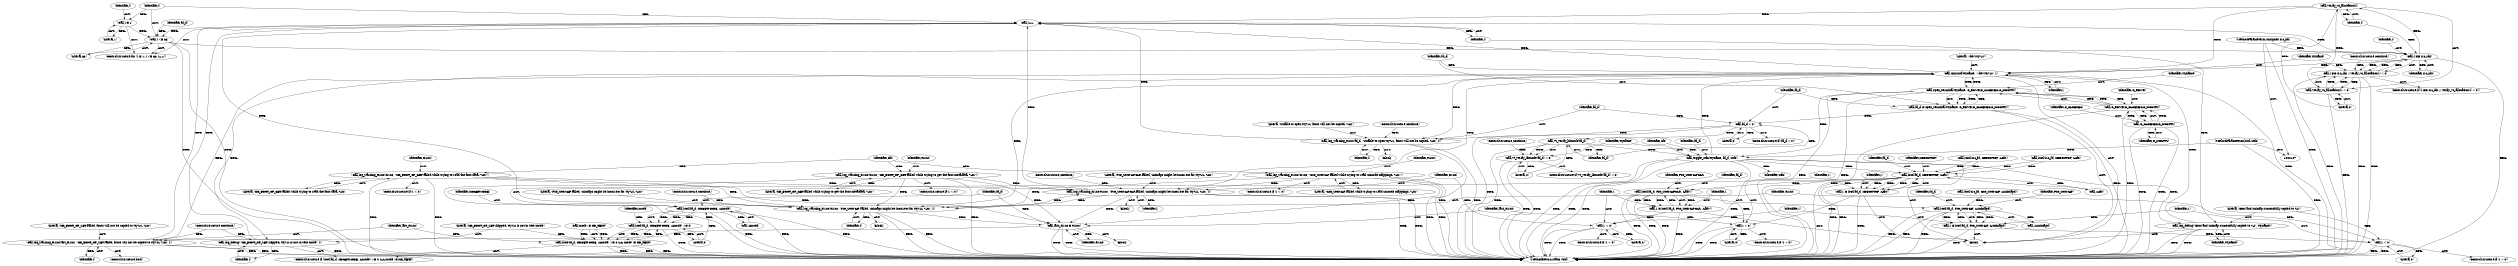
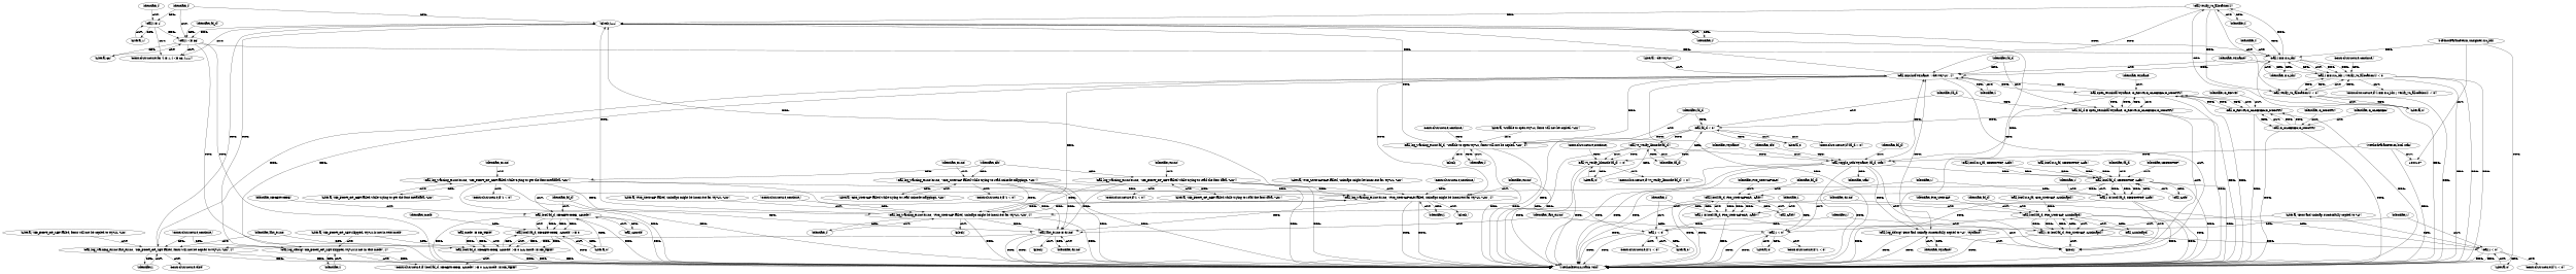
  digraph {
    n1 [label="(Call,verify_vc_allocation(i))"]
-   n2 [label="(Call,i++)"]
+   n2 [label="(Block,i++)"]
    n3 [label="(Call,xsprintf(ttyname, \"/dev/tty%u\", i))"]
    n4 [label="(Call,verify_vc_allocation(i) < 0)"]
    n5 [label="(Identifier,i)"]
    n6 [label="(Call,i <= 63)"]
    n7 [label="(ControlStructure,for (i = 1; i <= 63; i++))"]
    n8 [label="(Identifier,i)"]
    n9 [label="(MethodReturn,static void)"]
    n10 [label="(Call,open_terminal(ttyname, O_RDWR|O_CLOEXEC|O_NOCTTY))"]
    n11 [label="(Call,log_warning_errno(fd_d, \"Unable to open tty%u, fonts will not be copied: %m\", i))"]
    n12 [label="(Call,log_warning_errno(last_errno, \"KD_FONT_OP_SET failed, fonts will not be copied to tty%u: %m\", i))"]
    n13 [label="(Call,log_warning_errno(errno, \"PIO_UNIMAPCLR failed, unimaps might be incorrect for tty%u: %m\", i))"]
    n14 [label="(Call,log_warning_errno(errno, \"PIO_UNIMAP failed, unimaps might be incorrect for tty%u: %m\", i))"]
    n15 [label="(Call,log_debug(\"KD_FONT_OP_SET skipped: tty%u is not in text mode\", i))"]
    n16 [label="(Identifier,i)"]
    n17 [label="(Block,)"]
    n18 [label="(Call,i == src_idx || verify_vc_allocation(i) < 0)"]
    n19 [label="(Literal,0)"]
    n20 [label="(Call,i == src_idx)"]
    n21 [label="(Identifier,src_idx)"]
    n22 [label="(ControlStructure,if (i == src_idx || verify_vc_allocation(i) < 0))"]
    n23 [label="(Literal,63)"]
    n24 [label="(Call,i = 1)"]
    n25 [label="(Literal,1)"]
    n26 [label="(Call,log_debug(\"Font and unimap successfully copied to %s\", ttyname))"]
    n27 [label="(Call,O_RDWR|O_CLOEXEC|O_NOCTTY)"]
    n28 [label="(Call,toggle_utf8(ttyname, fd_d, utf8))"]
    n29 [label="(Call,fd_d = open_terminal(ttyname, O_RDWR|O_CLOEXEC|O_NOCTTY))"]
    n30 [label="(Block,)"]
    n31 [label="(Identifier,i)"]
-   n32 [label="(ControlStructure,bool)"]
+   n32 [label="(ControlStructure,else)"]
    n33 [label="(Identifier,i)"]
    n34 [label="(Call,last_errno = errno)"]
    n35 [label="(Block,)"]
    n36 [label="(Identifier,i)"]
    n37 [label="(Block,)"]
    n38 [label="(Identifier,i)"]
    n39 [label="(ControlStructure,if (ioctl(fd_d, KDGETMODE, &mode) >= 0 && mode != KD_TEXT))"]
    n40 [label="(Identifier,i)"]
    n41 [label="(Call,O_CLOEXEC|O_NOCTTY)"]
    n42 [label="(Call,ioctl(fd_d, KDFONTOP, &cfo))"]
    n43 [label="(Identifier,utf8)"]
    n44 [label="(Call,fd_d < 0)"]
    n45 [label="(Identifier,O_NOCTTY)"]
    n46 [label="(Identifier,ttyname)"]
    n47 [label="(Call,r = ioctl(fd_d, KDFONTOP, &cfo))"]
    n48 [label="(Call,ioctl(fd_d, KDGETMODE, &mode))"]
    n49 [label="(Call,ioctl(fd_d, PIO_UNIMAPCLR, &adv))"]
    n50 [label="(Call,&cfo)"]
    n51 [label="(Call,vt_verify_kbmode(fd_d))"]
    n52 [label="(Call,vt_verify_kbmode(fd_d) < 0)"]
    n53 [label="(Identifier,fd_d)"]
    n54 [label="(Literal,0)"]
    n55 [label="(ControlStructure,if (vt_verify_kbmode(fd_d) < 0))"]
    n56 [label="(ControlStructure,if (fd_d < 0))"]
    n57 [label="(Literal,0)"]
    n58 [label="(MethodParameterIn,bool utf8)"]
    1000107
    n60 [label="(Block,)"]
    n61 [label="(Identifier,errno)"]
    n62 [label="(Call,log_warning_errno(errno, \"KD_FONT_OP_GET failed while trying to read the font data: %m\"))"]
    n63 [label="(ControlStructure,if (r < 0))"]
    n64 [label="(Literal,\"KD_FONT_OP_GET failed while trying to read the font data: %m\")"]
    n65 [label="(Call,log_warning_errno(errno, \"KD_FONT_OP_GET failed while trying to get the font metadata: %m\"))"]
    n66 [label="(Literal,\"KD_FONT_OP_GET failed while trying to get the font metadata: %m\")"]
    n67 [label="(ControlStructure,if (r < 0))"]
    n68 [label="(Call,log_warning_errno(errno, \"GIO_UNIMAP failed while trying to read unicode mappings: %m\"))"]
    n69 [label="(Literal,\"GIO_UNIMAP failed while trying to read unicode mappings: %m\")"]
    n70 [label="(ControlStructure,if (r < 0))"]
    n71 [label="(MethodParameterIn,unsigned src_idx)"]
    n72 [label="(Call,r < 0)"]
    n73 [label="(Call,ioctl(fd_d, KDGETMODE, &mode) >= 0)"]
    n74 [label="(Call,&mode)"]
    n75 [label="(Call,r = ioctl(fd_d, PIO_UNIMAPCLR, &adv))"]
    n76 [label="(Call,ioctl(fd_d, PIO_UNIMAP, &unimapd))"]
+   n77 [label="(Call,&adv)"]
    n78 [label="(Literal,0)"]
    n79 [label="(ControlStructure,if (r < 0))"]
    n80 [label="(Call,ioctl(fd_d, KDGETMODE, &mode) >= 0 && mode != KD_TEXT)"]
    n81 [label="(Literal,0)"]
    n82 [label="(Call,mode != KD_TEXT)"]
    n83 [label="(Call,r < 0)"]
    n84 [label="(Call,r = ioctl(fd_d, PIO_UNIMAP, &unimapd))"]
    n85 [label="(Call,&unimapd)"]
    n86 [label="(Literal,0)"]
    n87 [label="(ControlStructure,if (r < 0))"]
    n88 [label="(Call,r < 0)"]
    n89 [label="(ControlStructure,if (r < 0))"]
    n90 [label="(Literal,0)"]
    n91 [label="(Identifier,errno)"]
    n92 [label="(Identifier,fd_d)"]
    n93 [label="(Identifier,ttyname)"]
    n94 [label="(Call,ioctl(src_fd, GIO_UNIMAP, &unimapd))"]
    n95 [label="(Identifier,r)"]
    n96 [label="(Identifier,i)"]
    n97 [label="(Identifier,fd_d)"]
    n98 [label="(Identifier,KDGETMODE)"]
    n99 [label="(Literal,\"Unable to open tty%u, fonts will not be copied: %m\")"]
    n100 [label="(ControlStructure,continue;)"]
    n101 [label="(ControlStructure,continue;)"]
    n102 [label="(Identifier,KDFONTOP)"]
    n103 [label="(Identifier,r)"]
    n104 [label="(Identifier,ttyname)"]
    n105 [label="(Identifier,errno)"]
    n106 [label="(Identifier,r)"]
    n107 [label="(Call,ioctl(src_fd, KDFONTOP, &cfo))"]
    n108 [label="(Identifier,errno)"]
    n109 [label="(Identifier,errno)"]
    n110 [label="(Identifier,PIO_UNIMAP)"]
    n111 [label="(Identifier,i)"]
    n112 [label="(Identifier,fd_d)"]
    n113 [label="(Identifier,i)"]
    n114 [label="(ControlStructure,continue;)"]
    n115 [label="(ControlStructure,continue;)"]
    n116 [label="(Identifier,mode)"]
    n117 [label="(Identifier,ttyname)"]
    n118 [label="(Identifier,fd_d)"]
    n119 [label="(Identifier,fd_d)"]
    n120 [label="(Literal,\"KD_FONT_OP_SET failed, fonts will not be copied to tty%u: %m\")"]
    n121 [label="(Identifier,fd_d)"]
    n122 [label="(Literal,\"KD_FONT_OP_SET skipped: tty%u is not in text mode\")"]
    n123 [label="(Identifier,cfo)"]
    n124 [label="(Identifier,fd_d)"]
    n125 [label="(Literal,\"PIO_UNIMAPCLR failed, unimaps might be incorrect for tty%u: %m\")"]
    n126 [label="(Literal,\"PIO_UNIMAP failed, unimaps might be incorrect for tty%u: %m\")"]
    n127 [label="(Call,ioctl(src_fd, KDFONTOP, &cfo))"]
    n128 [label="(Identifier,cfo)"]
    n129 [label="(Identifier,last_errno)"]
    n130 [label="(ControlStructure,continue;)"]
    n131 [label="(Identifier,errno)"]
    n132 [label="(Identifier,fd_d)"]
    n133 [label="(Identifier,r)"]
    n134 [label="(Identifier,fd_d)"]
    n135 [label="(Identifier,O_CLOEXEC)"]
    n136 [label="(Literal,\"/dev/tty%u\")"]
    n137 [label="(ControlStructure,continue;)"]
    n138 [label="(Identifier,O_RDWR)"]
    n139 [label="(Literal,\"Font and unimap successfully copied to %s\")"]
    n140 [label="(Identifier,r)"]
    n141 [label="(Identifier,last_errno)"]
    n142 [label="(Identifier,r)"]
    n143 [label="(Identifier,PIO_UNIMAPCLR)"]
    n1 -> n2 [label="DDG: "]
    n1 -> n3 [label="DDG: "]
    n1 -> n4 [label="AST: "]
    n1 -> n4 [label="DDG: "]
    n1 -> n5 [label="CFG: "]
    n2 -> n6 [label="DDG: "]
    n2 -> n7 [label="AST: "]
    n2 -> n8 [label="CFG: "]
    n3 -> n2 [label="DDG: "]
    n3 -> n9 [label="DDG: "]
    n3 -> n10 [label="DDG: "]
    n3 -> n11 [label="DDG: "]
    n3 -> n12 [label="DDG: "]
    n3 -> n13 [label="DDG: "]
    n3 -> n14 [label="DDG: "]
    n3 -> n15 [label="DDG: "]
    n3 -> n16 [label="CFG: "]
    n3 -> n17 [label="AST: "]
    n4 -> n9 [label="DDG: "]
    n4 -> n18 [label="AST: "]
    n4 -> n18 [label="DDG: "]
    n4 -> n18 [label="DDG: "]
    n4 -> n19 [label="CFG: "]
    n5 -> n1 [label="AST: "]
    n5 -> n20 [label="CFG: "]
    n6 -> n7 [label="AST: "]
    n6 -> n9 [label="DDG: "]
    n6 -> n9 [label="DDG: "]
    n6 -> n20 [label="DDG: "]
    n6 -> n23 [label="CFG: "]
    n8 -> n2 [label="AST: "]
    n8 -> n26 [label="CFG: "]
    n10 -> n3 [label="DDG: "]
    n10 -> n9 [label="DDG: "]
    n10 -> n9 [label="DDG: "]
    n10 -> n27 [label="CFG: "]
    n10 -> n28 [label="DDG: "]
    n10 -> n29 [label="AST: "]
    n10 -> n29 [label="DDG: "]
    n10 -> n29 [label="DDG: "]
    n11 -> n2 [label="DDG: "]
    n11 -> n9 [label="DDG: "]
    n11 -> n9 [label="DDG: "]
    n11 -> n30 [label="AST: "]
    n11 -> n31 [label="CFG: "]
    n12 -> n2 [label="DDG: "]
    n12 -> n9 [label="DDG: "]
    n12 -> n9 [label="DDG: "]
    n12 -> n32 [label="AST: "]
    n12 -> n33 [label="CFG: "]
    n13 -> n2 [label="DDG: "]
    n13 -> n9 [label="DDG: "]
    n13 -> n9 [label="DDG: "]
    n13 -> n14 [label="DDG: "]
    n13 -> n34 [label="DDG: "]
    n13 -> n35 [label="AST: "]
    n13 -> n36 [label="CFG: "]
    n14 -> n2 [label="DDG: "]
    n14 -> n9 [label="DDG: "]
    n14 -> n9 [label="DDG: "]
    n14 -> n13 [label="DDG: "]
    n14 -> n34 [label="DDG: "]
    n14 -> n37 [label="AST: "]
    n14 -> n38 [label="CFG: "]
    n15 -> n2 [label="DDG: "]
    n15 -> n9 [label="DDG: "]
    n15 -> n39 [label="AST: "]
    n15 -> n40 [label="CFG: "]
    n16 -> n3 [label="AST: "]
    n18 -> n4 [label="CFG: "]
    n18 -> n9 [label="DDG: "]
    n18 -> n9 [label="DDG: "]
    n18 -> n9 [label="DDG: "]
    n18 -> n20 [label="CFG: "]
    n18 -> n22 [label="AST: "]
    n19 -> n1 [label="CFG: "]
    n19 -> n4 [label="AST: "]
    n20 -> n1 [label="DDG: "]
    n20 -> n2 [label="DDG: "]
    n20 -> n3 [label="DDG: "]
    n20 -> n9 [label="DDG: "]
    n20 -> n18 [label="AST: "]
    n20 -> n18 [label="DDG: "]
    n20 -> n18 [label="DDG: "]
    n20 -> n21 [label="CFG: "]
    n21 -> n20 [label="AST: "]
    n23 -> n6 [label="AST: "]
    n24 -> n6 [label="DDG: "]
    n24 -> n7 [label="AST: "]
    n24 -> n25 [label="CFG: "]
    n25 -> n24 [label="AST: "]
    n26 -> n3 [label="DDG: "]
    n26 -> n9 [label="DDG: "]
    n26 -> n9 [label="DDG: "]
    n26 -> n17 [label="AST: "]
    n26 -> n46 [label="CFG: "]
    n27 -> n9 [label="DDG: "]
    n27 -> n9 [label="DDG: "]
    n27 -> n10 [label="AST: "]
    n27 -> n10 [label="DDG: "]
    n27 -> n10 [label="DDG: "]
    n27 -> n41 [label="CFG: "]
    n28 -> n3 [label="DDG: "]
    n28 -> n9 [label="DDG: "]
    n28 -> n9 [label="DDG: "]
    n28 -> n9 [label="DDG: "]
    n28 -> n9 [label="DDG: "]
    n28 -> n17 [label="AST: "]
    n28 -> n26 [label="DDG: "]
    n28 -> n42 [label="DDG: "]
    n28 -> n43 [label="CFG: "]
    n29 -> n9 [label="DDG: "]
    n29 -> n10 [label="CFG: "]
    n29 -> n17 [label="AST: "]
    n29 -> n44 [label="DDG: "]
    n31 -> n11 [label="AST: "]
    n33 -> n12 [label="AST: "]
    n34 -> n9 [label="DDG: "]
    n34 -> n9 [label="DDG: "]
    n34 -> n12 [label="DDG: "]
    n34 -> n60 [label="AST: "]
    n34 -> n61 [label="CFG: "]
    n36 -> n13 [label="AST: "]
    n38 -> n14 [label="AST: "]
    n40 -> n15 [label="AST: "]
    n41 -> n9 [label="DDG: "]
    n41 -> n9 [label="DDG: "]
    n41 -> n27 [label="AST: "]
    n41 -> n27 [label="DDG: "]
    n41 -> n27 [label="DDG: "]
-   n41 -> n45 [label="CFG: "]
    n42 -> n9 [label="DDG: "]
    n42 -> n9 [label="DDG: "]
    n42 -> n47 [label="AST: "]
    n42 -> n47 [label="DDG: "]
    n42 -> n47 [label="DDG: "]
    n42 -> n47 [label="DDG: "]
    n42 -> n48 [label="AST: "]
    n42 -> n49 [label="DDG: "]
    n42 -> n50 [label="CFG: "]
    n44 -> n9 [label="DDG: "]
    n44 -> n11 [label="DDG: "]
    n44 -> n51 [label="DDG: "]
    n44 -> n56 [label="AST: "]
    n44 -> n57 [label="CFG: "]
    n45 -> n41 [label="AST: "]
    n46 -> n26 [label="AST: "]
    n47 -> n9 [label="DDG: "]
    n47 -> n17 [label="AST: "]
    n47 -> n42 [label="CFG: "]
    n47 -> n72 [label="DDG: "]
    n48 -> n9 [label="DDG: "]
    n48 -> n9 [label="DDG: "]
    n48 -> n9 [label="DDG: "]
    n48 -> n73 [label="AST: "]
    n48 -> n73 [label="DDG: "]
    n48 -> n73 [label="DDG: "]
    n48 -> n73 [label="DDG: "]
    n48 -> n74 [label="CFG: "]
    n49 -> n9 [label="DDG: "]
    n49 -> n9 [label="DDG: "]
    n49 -> n9 [label="DDG: "]
    n49 -> n75 [label="AST: "]
    n49 -> n75 [label="DDG: "]
    n49 -> n75 [label="DDG: "]
    n49 -> n75 [label="DDG: "]
    n49 -> n76 [label="AST: "]
+   n49 -> n77 [label="CFG: "]
    n50 -> n42 [label="AST: "]
    n51 -> n9 [label="DDG: "]
    n51 -> n28 [label="DDG: "]
    n51 -> n52 [label="AST: "]
    n51 -> n52 [label="DDG: "]
    n51 -> n53 [label="CFG: "]
    n52 -> n9 [label="DDG: "]
    n52 -> n9 [label="DDG: "]
    n52 -> n54 [label="CFG: "]
    n52 -> n55 [label="AST: "]
    n53 -> n44 [label="CFG: "]
    n53 -> n51 [label="AST: "]
    n54 -> n51 [label="CFG: "]
    n54 -> n52 [label="AST: "]
    n57 -> n44 [label="AST: "]
    n58 -> n9 [label="DDG: "]
    n58 -> n28 [label="DDG: "]
    n58 -> 1000107 [label="AST: "]
    n61 -> n34 [label="AST: "]
    n62 -> n9 [label="DDG: "]
    n62 -> n9 [label="DDG: "]
    n62 -> n13 [label="DDG: "]
    n62 -> n14 [label="DDG: "]
    n62 -> n34 [label="DDG: "]
    n62 -> n63 [label="AST: "]
    n62 -> n64 [label="CFG: "]
    n64 -> n62 [label="AST: "]
    n65 -> n9 [label="DDG: "]
    n65 -> n9 [label="DDG: "]
    n65 -> n13 [label="DDG: "]
    n65 -> n14 [label="DDG: "]
    n65 -> n34 [label="DDG: "]
    n65 -> n66 [label="CFG: "]
    n65 -> n67 [label="AST: "]
    n66 -> n65 [label="AST: "]
    n68 -> n9 [label="DDG: "]
    n68 -> n9 [label="DDG: "]
    n68 -> n13 [label="DDG: "]
    n68 -> n14 [label="DDG: "]
    n68 -> n34 [label="DDG: "]
    n68 -> n69 [label="CFG: "]
    n68 -> n70 [label="AST: "]
    n69 -> n68 [label="AST: "]
    n71 -> n9 [label="DDG: "]
    n71 -> n20 [label="DDG: "]
    n71 -> 1000107 [label="AST: "]
    n72 -> n9 [label="DDG: "]
    n72 -> n9 [label="DDG: "]
    n72 -> n78 [label="CFG: "]
    n72 -> n79 [label="AST: "]
    n73 -> n9 [label="DDG: "]
    n73 -> n80 [label="AST: "]
    n73 -> n80 [label="DDG: "]
    n73 -> n80 [label="DDG: "]
    n73 -> n81 [label="CFG: "]
    n74 -> n48 [label="AST: "]
    n75 -> n9 [label="DDG: "]
    n75 -> n17 [label="AST: "]
    n75 -> n49 [label="CFG: "]
    n75 -> n83 [label="DDG: "]
    n76 -> n9 [label="DDG: "]
    n76 -> n9 [label="DDG: "]
    n76 -> n9 [label="DDG: "]
    n76 -> n84 [label="AST: "]
    n76 -> n84 [label="DDG: "]
    n76 -> n84 [label="DDG: "]
    n76 -> n84 [label="DDG: "]
    n76 -> n85 [label="CFG: "]
+   n77 -> n49 [label="AST: "]
    n78 -> n72 [label="AST: "]
    n80 -> n9 [label="DDG: "]
    n80 -> n9 [label="DDG: "]
    n80 -> n9 [label="DDG: "]
    n80 -> n39 [label="AST: "]
    n80 -> n73 [label="CFG: "]
    n81 -> n48 [label="CFG: "]
    n81 -> n73 [label="AST: "]
    n82 -> n80 [label="AST: "]
    n82 -> n80 [label="DDG: "]
    n82 -> n80 [label="DDG: "]
    n83 -> n9 [label="DDG: "]
    n83 -> n9 [label="DDG: "]
    n83 -> n86 [label="CFG: "]
    n83 -> n87 [label="AST: "]
    n84 -> n9 [label="DDG: "]
    n84 -> n17 [label="AST: "]
    n84 -> n76 [label="CFG: "]
    n84 -> n88 [label="DDG: "]
    n85 -> n76 [label="AST: "]
    n86 -> n83 [label="AST: "]
    n88 -> n9 [label="DDG: "]
    n88 -> n9 [label="DDG: "]
    n88 -> n89 [label="AST: "]
    n88 -> n90 [label="CFG: "]
    n90 -> n88 [label="AST: "]
    n91 -> n68 [label="AST: "]
    n92 -> n28 [label="AST: "]
    n93 -> n28 [label="AST: "]
    n93 -> n52 [label="CFG: "]
    n94 -> n76 [label="DDG: "]
    n95 -> n83 [label="CFG: "]
    n95 -> n84 [label="AST: "]
    n96 -> n20 [label="AST: "]
    n97 -> n6 [label="CFG: "]
    n98 -> n48 [label="AST: "]
    n99 -> n11 [label="AST: "]
    n100 -> n11 [label="CFG: "]
    n101 -> n14 [label="CFG: "]
    n102 -> n42 [label="AST: "]
    n103 -> n47 [label="AST: "]
    n104 -> n10 [label="AST: "]
    n105 -> n65 [label="AST: "]
    n106 -> n75 [label="CFG: "]
    n106 -> n83 [label="AST: "]
    n107 -> n42 [label="DDG: "]
    n107 -> n42 [label="DDG: "]
    n108 -> n62 [label="AST: "]
    n109 -> n13 [label="AST: "]
    n109 -> n83 [label="CFG: "]
    n110 -> n76 [label="AST: "]
    n111 -> n2 [label="CFG: "]
    n111 -> n6 [label="AST: "]
    n111 -> n24 [label="CFG: "]
    n112 -> n49 [label="AST: "]
    n113 -> n24 [label="AST: "]
    n114 -> n12 [label="CFG: "]
    n114 -> n15 [label="CFG: "]
    n115 -> n13 [label="CFG: "]
    n116 -> n73 [label="CFG: "]
    n117 -> n3 [label="AST: "]
    n117 -> n18 [label="CFG: "]
    n118 -> n34 [label="CFG: "]
    n118 -> n48 [label="AST: "]
    n119 -> n11 [label="AST: "]
    n119 -> n44 [label="CFG: "]
    n120 -> n12 [label="AST: "]
    n121 -> n3 [label="CFG: "]
    n121 -> n29 [label="AST: "]
    n122 -> n15 [label="AST: "]
    n122 -> n80 [label="CFG: "]
    n123 -> n28 [label="CFG: "]
    n124 -> n29 [label="CFG: "]
    n124 -> n44 [label="AST: "]
    n125 -> n13 [label="AST: "]
    n126 -> n14 [label="AST: "]
    n127 -> n42 [label="DDG: "]
    n127 -> n42 [label="DDG: "]
    n128 -> n62 [label="CFG: "]
    n128 -> n65 [label="CFG: "]
    n128 -> n68 [label="CFG: "]
    n129 -> n12 [label="AST: "]
    n129 -> n80 [label="CFG: "]
    n130 -> n18 [label="CFG: "]
    n131 -> n14 [label="AST: "]
    n131 -> n88 [label="CFG: "]
    n132 -> n42 [label="AST: "]
    n133 -> n84 [label="CFG: "]
    n133 -> n88 [label="AST: "]
    n134 -> n76 [label="AST: "]
    n135 -> n41 [label="AST: "]
    n136 -> n3 [label="AST: "]
    n137 -> n52 [label="CFG: "]
    n138 -> n27 [label="AST: "]
    n139 -> n26 [label="AST: "]
    n139 -> n88 [label="CFG: "]
    n140 -> n47 [label="CFG: "]
    n140 -> n72 [label="AST: "]
    n141 -> n34 [label="AST: "]
    n141 -> n72 [label="CFG: "]
    n142 -> n72 [label="CFG: "]
    n142 -> n75 [label="AST: "]
    n143 -> n49 [label="AST: "]
  }
